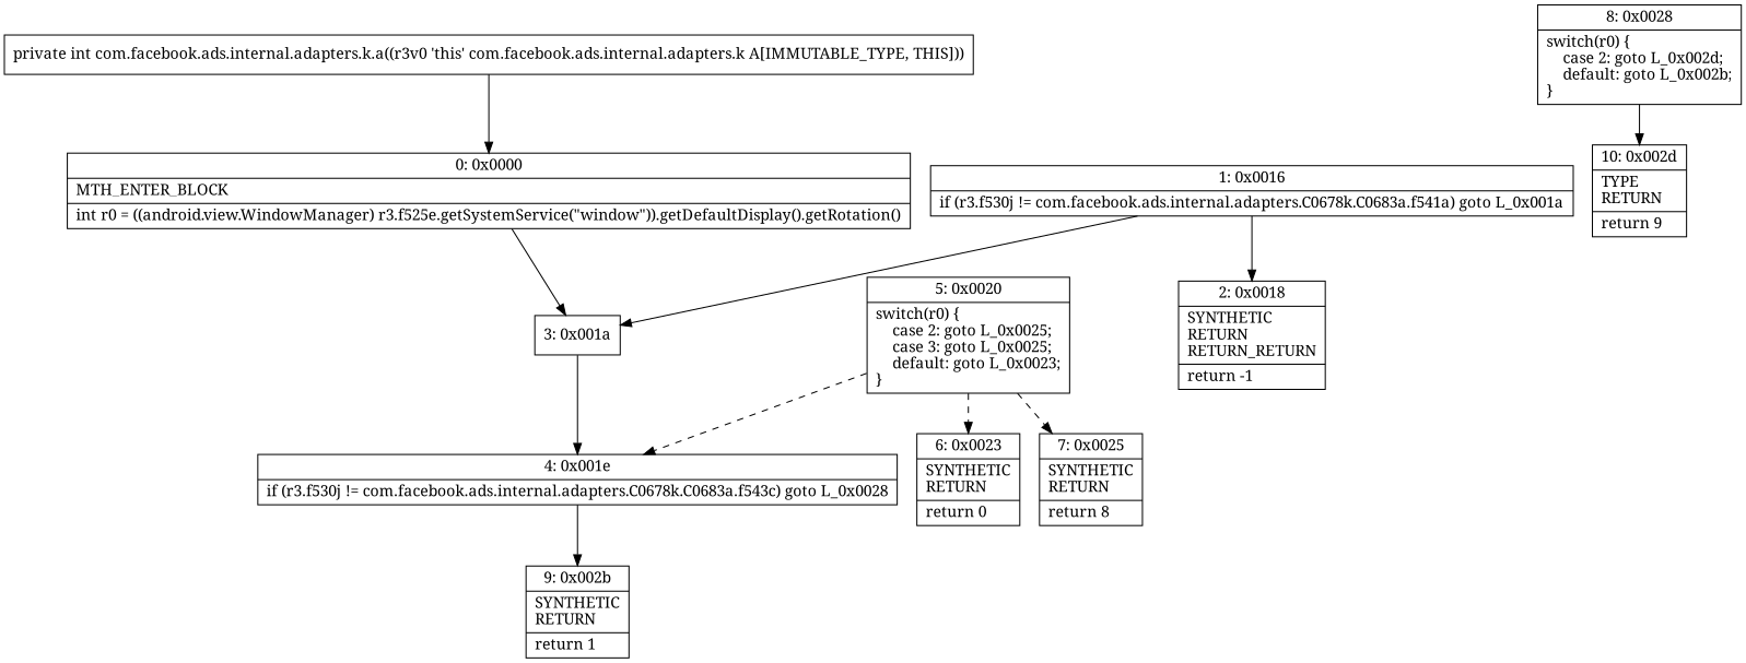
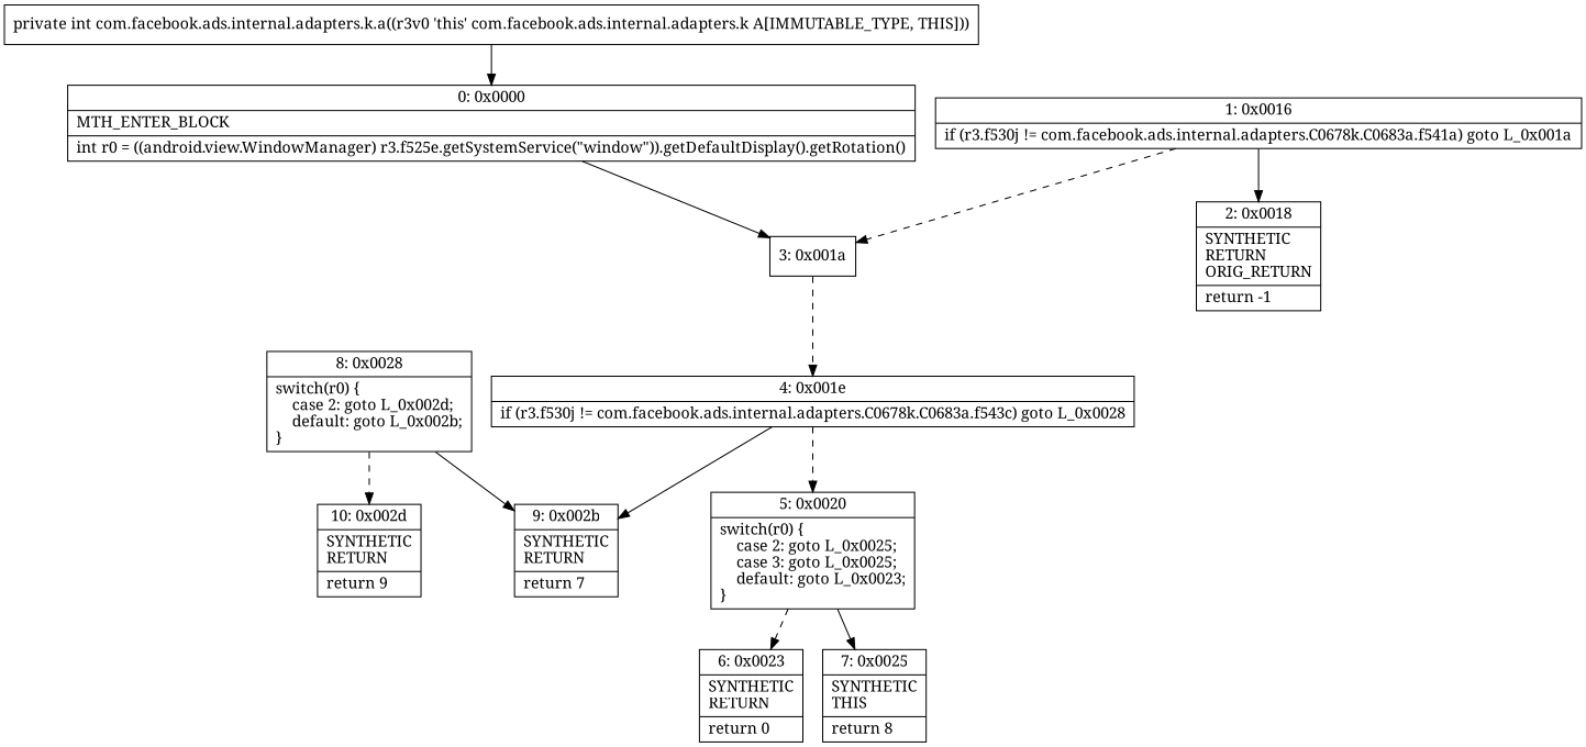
  digraph {
    fontname="Noto Serif"
    node [fontname="Noto Serif" shape=record]
    edge [fontname="Noto Serif"]
    n1 [label="{0\:\ 0x0000|MTH_ENTER_BLOCK\l|int r0 = ((android.view.WindowManager) r3.f525e.getSystemService(\"window\")).getDefaultDisplay().getRotation()\l}"]
    n2 [label="{3\:\ 0x001a}"]
    n3 [label="{1\:\ 0x0016|if (r3.f530j != com.facebook.ads.internal.adapters.C0678k.C0683a.f541a) goto L_0x001a\l}"]
-   n4 [label="{2\:\ 0x0018|SYNTHETIC\lRETURN\lRETURN_RETURN\l|return \-1\l}"]
+   n4 [label="{2\:\ 0x0018|SYNTHETIC\lRETURN\lORIG_RETURN\l|return \-1\l}"]
    n5 [label="{4\:\ 0x001e|if (r3.f530j != com.facebook.ads.internal.adapters.C0678k.C0683a.f543c) goto L_0x0028\l}"]
    n6 [label="{5\:\ 0x0020|switch(r0) \{\l    case 2: goto L_0x0025;\l    case 3: goto L_0x0025;\l    default: goto L_0x0023;\l\}\l}"]
-   n7 [label="{9\:\ 0x002b|SYNTHETIC\lRETURN\l|return 1\l}"]
+   n7 [label="{9\:\ 0x002b|SYNTHETIC\lRETURN\l|return 7\l}"]
    n8 [label="{6\:\ 0x0023|SYNTHETIC\lRETURN\l|return 0\l}"]
-   n9 [label="{7\:\ 0x0025|SYNTHETIC\lRETURN\l|return 8\l}"]
+   n9 [label="{7\:\ 0x0025|SYNTHETIC\lTHIS\l|return 8\l}"]
    n10 [label="{8\:\ 0x0028|switch(r0) \{\l    case 2: goto L_0x002d;\l    default: goto L_0x002b;\l\}\l}"]
-   n11 [label="{10\:\ 0x002d|TYPE\lRETURN\l|return 9\l}"]
+   n11 [label="{10\:\ 0x002d|SYNTHETIC\lRETURN\l|return 9\l}"]
    n12 [label="{private int com.facebook.ads.internal.adapters.k.a((r3v0 'this' com.facebook.ads.internal.adapters.k A[IMMUTABLE_TYPE, THIS])) }"]
    n1 -> n2
-   n2 -> n5
-   n3 -> n2
+   n2 -> n5 [style=dashed]
+   n3 -> n2 [style=dashed]
    n3 -> n4 [style=solid]
-   n6 -> n5 [style=dashed]
+   n5 -> n6 [style=dashed]
    n5 -> n7
    n6 -> n8 [style=dashed]
-   n6 -> n9 [style=dashed]
-   n10 -> n11
+   n6 -> n9
+   n10 -> n7
+   n10 -> n11 [style=dashed]
    n12 -> n1
  }
